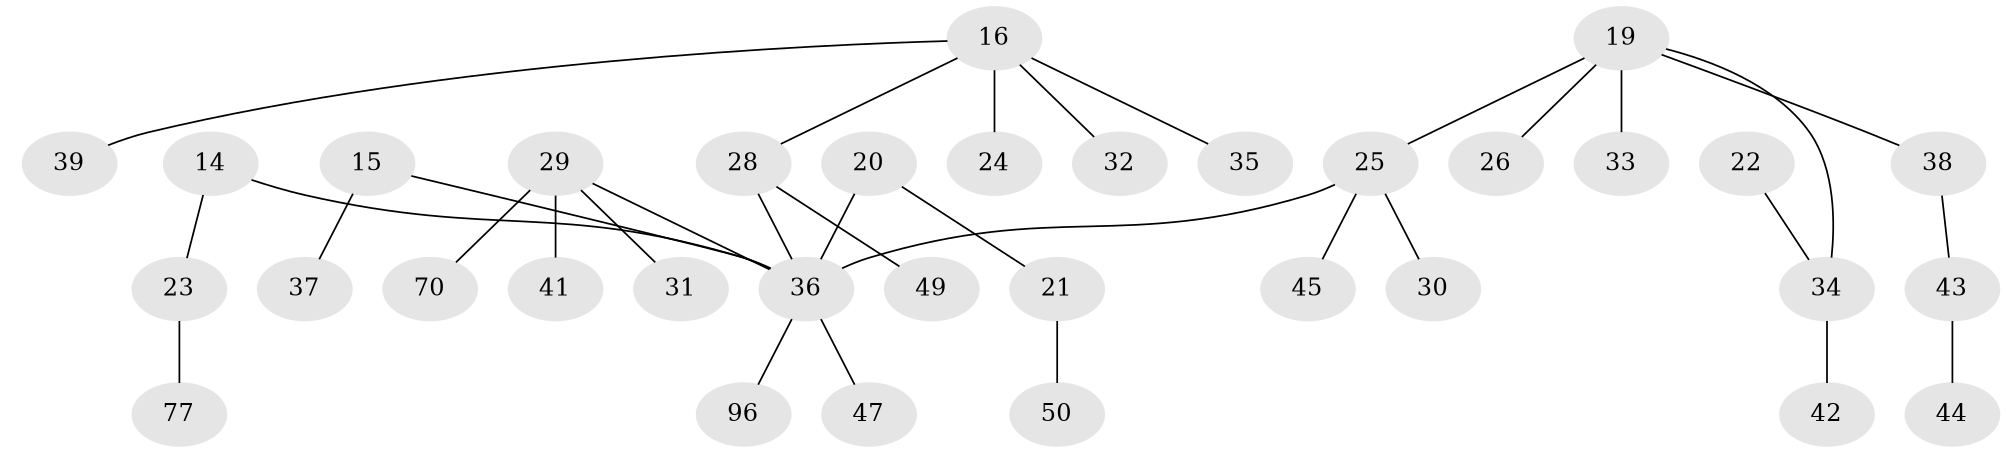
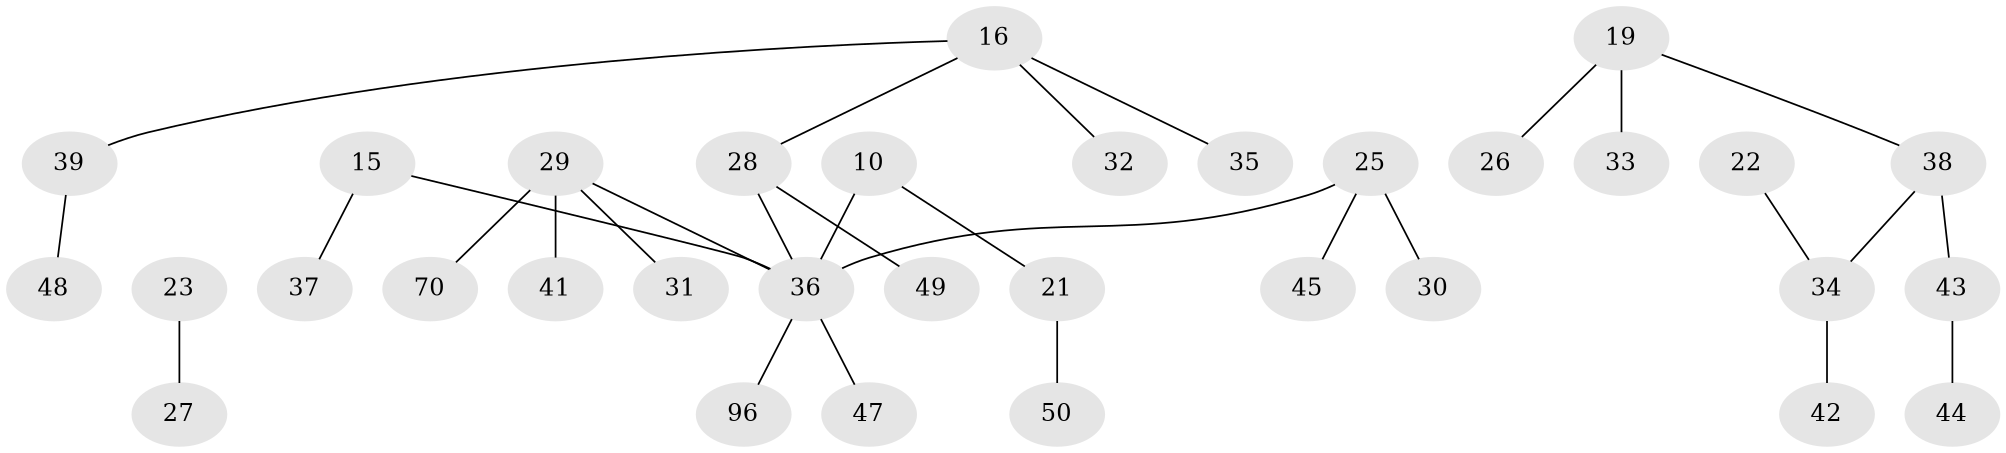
  graph {
    node [color=gray90 style=filled]
-   14
    23
    36 [super="+7+13+17+12"]
-   27 [label=77]
+   27
    n5 [label=96]
    47
    15
    37
    16 [super="+5+9+11"]
-   24
    32
    35
    39
    28
    29 [super="+8"]
    31
    n17 [label=70]
    41
+   48
    19 [super="+10"]
    25 [super="+6"]
    26
    33
    34 [super="+18"]
    38
    30
    45
    42
    43
-   20
+   20 [label=10]
    21
    50
    22
    49
    44
-   14 -- 23
-   14 -- 36
    23 -- 27
    36 -- n5
    36 -- 47
    15 -- 36
    15 -- 37
-   16 -- 24
    16 -- 32
    16 -- 35
    16 -- 39
    16 -- 28
+   39 -- 48
    28 -- 36
    28 -- 49
    29 -- 36
    29 -- 31
    29 -- n17
    29 -- 41
-   19 -- 25
    19 -- 26
    19 -- 33
-   19 -- 34
+   38 -- 34
    19 -- 38
    25 -- 36
    25 -- 30
    25 -- 45
    34 -- 42
    38 -- 43
    43 -- 44
    20 -- 36
    20 -- 21
    21 -- 50
    22 -- 34
  }
